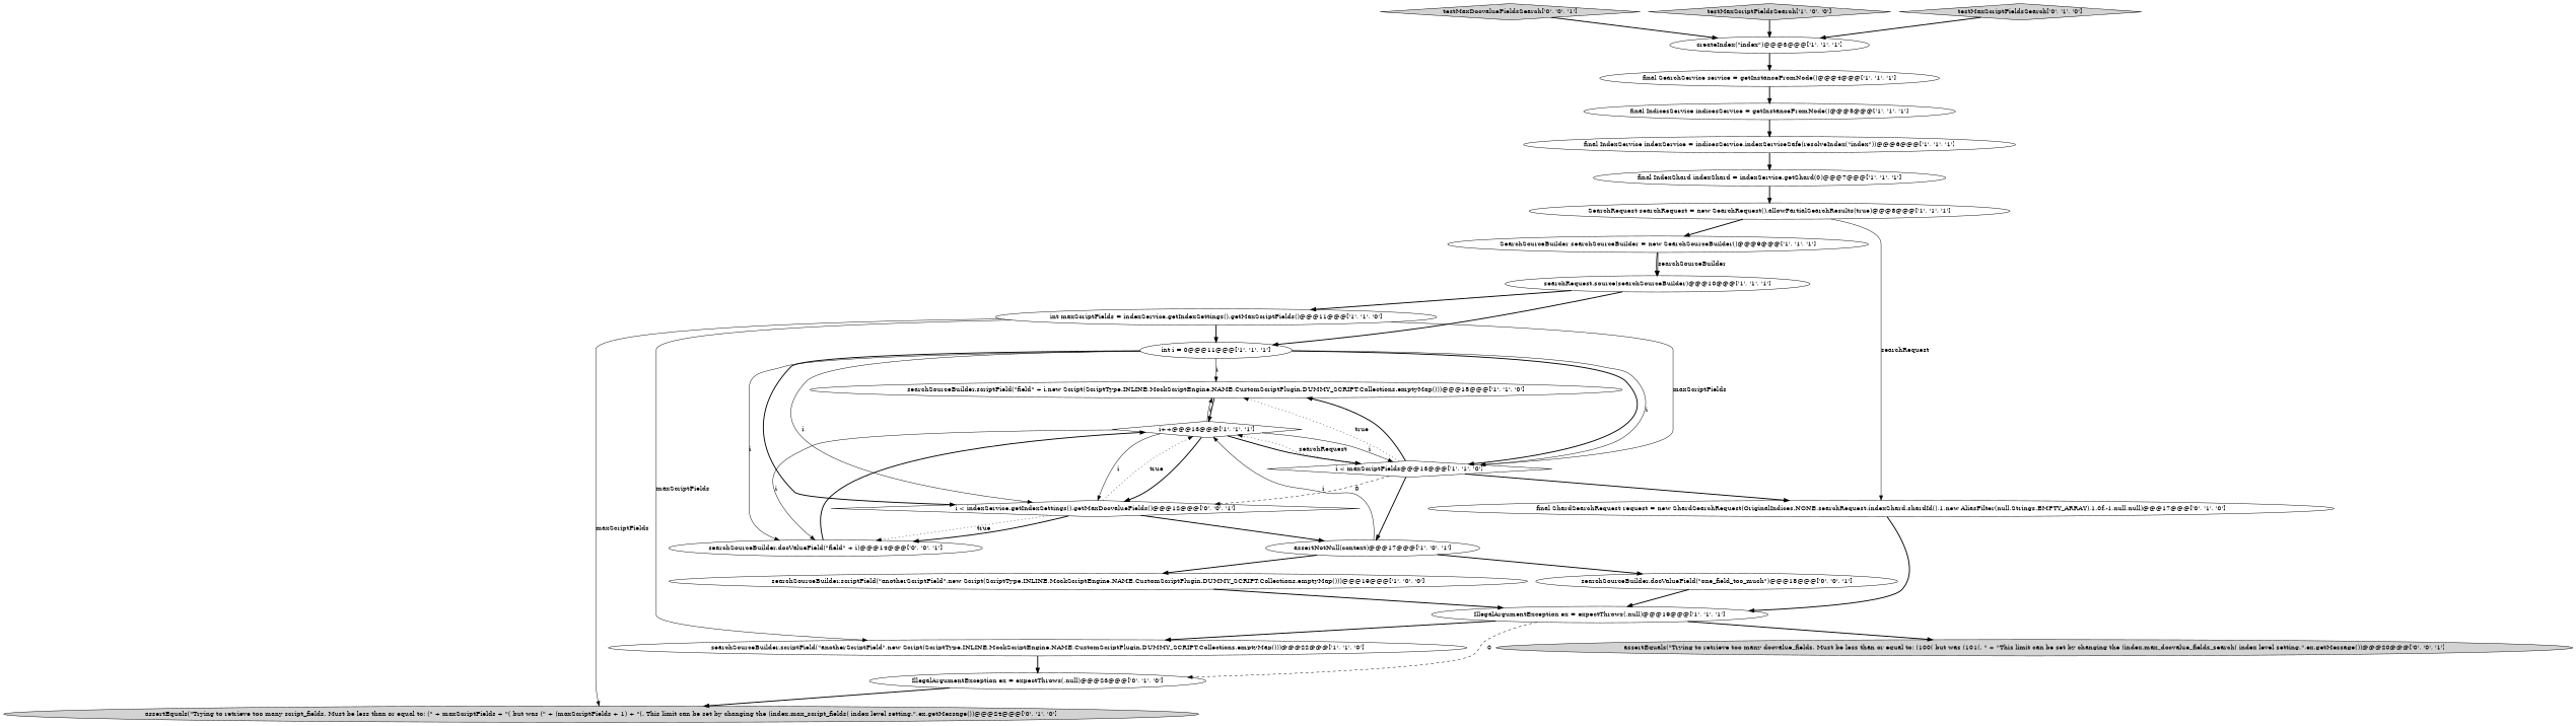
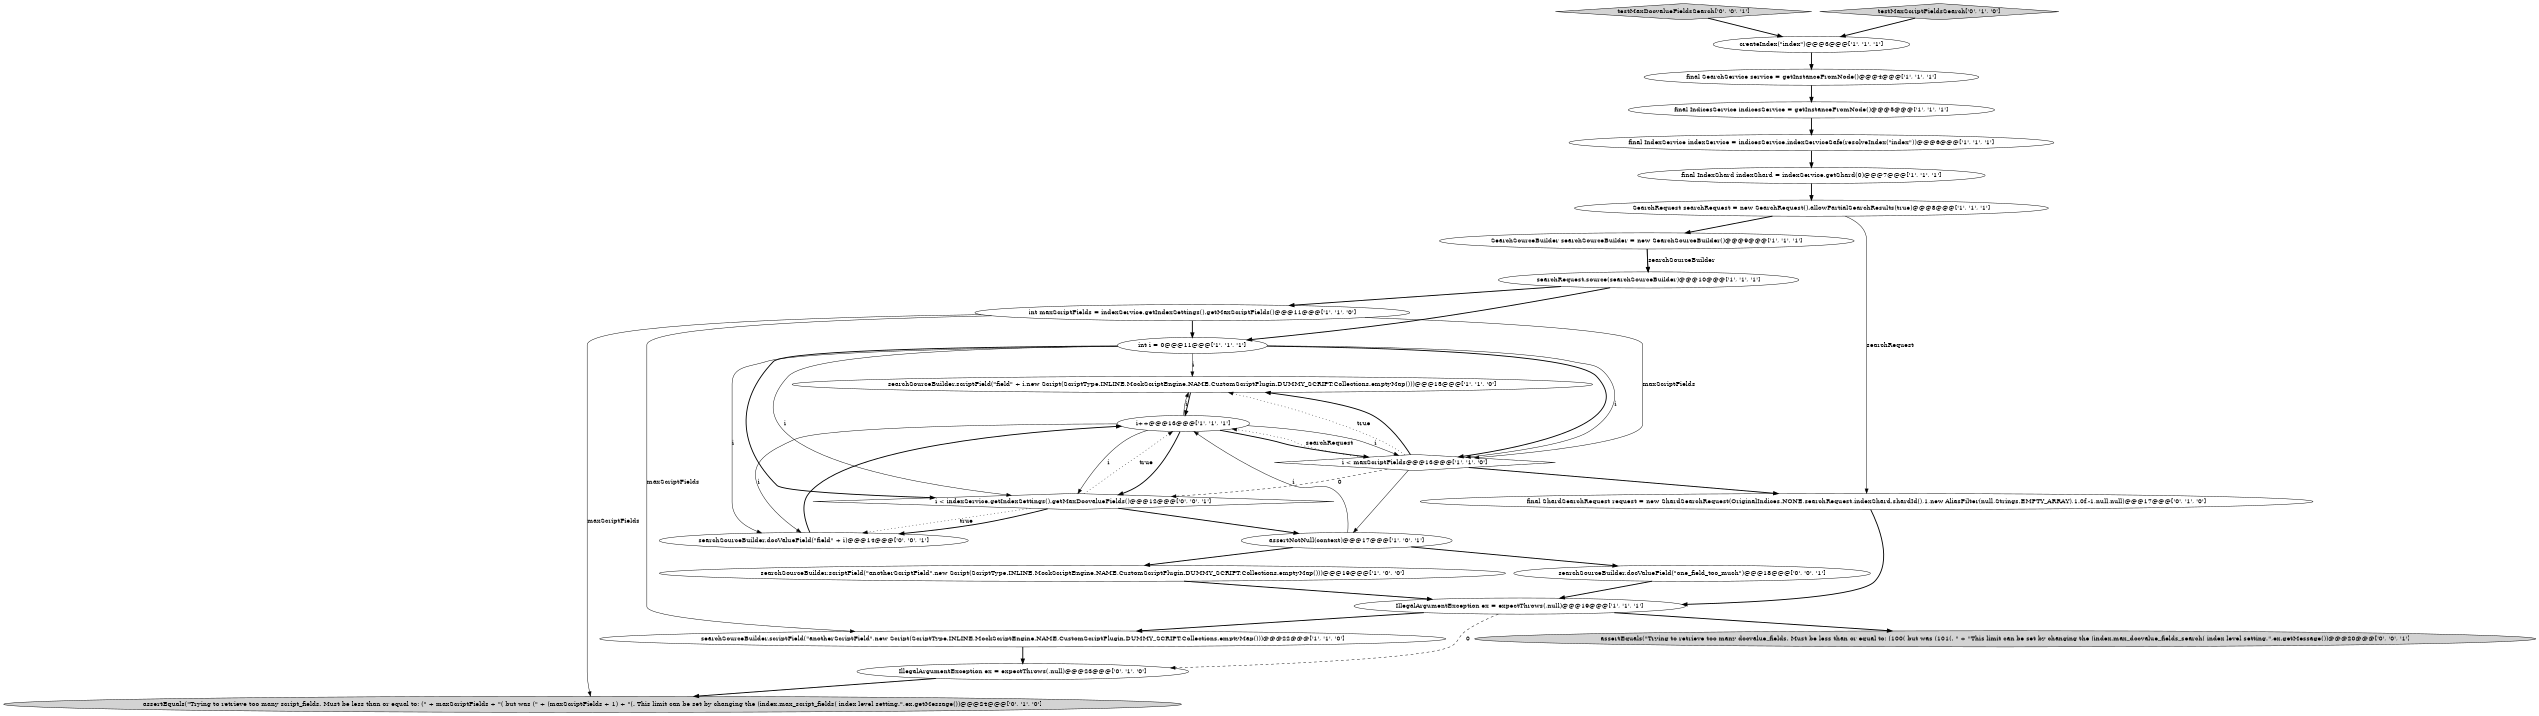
  digraph {
    node [fillcolor=white shape=ellipse style=filled]
    edge [style=bold]
    n1 [fillcolor=lightgray label="testMaxDocvalueFieldsSearch['0', '0', '1']" shape=diamond]
    n2 [label="createIndex(\"index\")@@@3@@@['1', '1', '1']"]
    n3 [label="final SearchService service = getInstanceFromNode()@@@4@@@['1', '1', '1']"]
    n4 [label="IllegalArgumentException ex = expectThrows(,null)@@@19@@@['1', '1', '1']"]
    n5 [label="searchSourceBuilder.scriptField(\"anotherScriptField\",new Script(ScriptType.INLINE,MockScriptEngine.NAME,CustomScriptPlugin.DUMMY_SCRIPT,Collections.emptyMap()))@@@22@@@['1', '1', '0']"]
    n6 [fillcolor=lightgray label="assertEquals(\"Trying to retrieve too many docvalue_fields. Must be less than or equal to: (100( but was (101(. \" + \"This limit can be set by changing the (index.max_docvalue_fields_search( index level setting.\",ex.getMessage())@@@20@@@['0', '0', '1']"]
    n7 [label="IllegalArgumentException ex = expectThrows(,null)@@@23@@@['0', '1', '0']"]
    n8 [fillcolor=lightgray label="assertEquals(\"Trying to retrieve too many script_fields. Must be less than or equal to: (\" + maxScriptFields + \"( but was (\" + (maxScriptFields + 1) + \"(. This limit can be set by changing the (index.max_script_fields( index level setting.\",ex.getMessage())@@@24@@@['0', '1', '0']"]
    n9 [label="searchSourceBuilder.scriptField(\"field\" + i,new Script(ScriptType.INLINE,MockScriptEngine.NAME,CustomScriptPlugin.DUMMY_SCRIPT,Collections.emptyMap()))@@@15@@@['1', '1', '0']"]
-   n10 [label="i++@@@13@@@['1', '1', '1']" shape=diamond]
+   n10 [label="i++@@@13@@@['1', '1', '1']"]
    n11 [label="searchSourceBuilder.docValueField(\"field\" + i)@@@14@@@['0', '0', '1']"]
    n12 [label="i < maxScriptFields@@@13@@@['1', '1', '0']" shape=diamond]
    n13 [label="i < indexService.getIndexSettings().getMaxDocvalueFields()@@@12@@@['0', '0', '1']" shape=diamond]
    n14 [label="final IndicesService indicesService = getInstanceFromNode()@@@5@@@['1', '1', '1']"]
    n15 [label="final IndexService indexService = indicesService.indexServiceSafe(resolveIndex(\"index\"))@@@6@@@['1', '1', '1']"]
    n16 [label="final IndexShard indexShard = indexService.getShard(0)@@@7@@@['1', '1', '1']"]
    n17 [label="int i = 0@@@11@@@['1', '1', '1']"]
    n18 [label="final ShardSearchRequest request = new ShardSearchRequest(OriginalIndices.NONE,searchRequest,indexShard.shardId(),1,new AliasFilter(null,Strings.EMPTY_ARRAY),1.0f,-1,null,null)@@@17@@@['0', '1', '0']"]
    n19 [label="assertNotNull(context)@@@17@@@['1', '0', '1']"]
    n20 [label="SearchRequest searchRequest = new SearchRequest().allowPartialSearchResults(true)@@@8@@@['1', '1', '1']"]
    n21 [label="SearchSourceBuilder searchSourceBuilder = new SearchSourceBuilder()@@@9@@@['1', '1', '1']"]
-   n22 [fillcolor=lightgray label="testMaxScriptFieldsSearch['1', '0', '0']" shape=diamond]
    n23 [label="searchRequest.source(searchSourceBuilder)@@@10@@@['1', '1', '1']"]
    n24 [label="int maxScriptFields = indexService.getIndexSettings().getMaxScriptFields()@@@11@@@['1', '1', '0']"]
    n25 [fillcolor=lightgray label="testMaxScriptFieldsSearch['0', '1', '0']" shape=diamond]
    n26 [label="searchSourceBuilder.scriptField(\"anotherScriptField\",new Script(ScriptType.INLINE,MockScriptEngine.NAME,CustomScriptPlugin.DUMMY_SCRIPT,Collections.emptyMap()))@@@19@@@['1', '0', '0']"]
    n27 [label="searchSourceBuilder.docValueField(\"one_field_too_much\")@@@18@@@['0', '0', '1']"]
    n1 -> n2
    n2 -> n3
    n3 -> n14
    n4 -> n5
    n4 -> n6
    n4 -> n7 [label=0 style=dashed]
    n5 -> n7
    n7 -> n8
    n9 -> n10
    n10 -> n9 [label=i style=solid]
    n10 -> n11 [label=i style=solid]
    n10 -> n12 [label=i style=solid]
    n10 -> n12
    n10 -> n13 [label=i style=solid]
    n10 -> n13
    n11 -> n10
    n12 -> n9 [label=true style=dotted]
    n12 -> n9
    n12 -> n10 [label=searchRequest style=dotted]
    n12 -> n13 [label=0 style=dashed]
    n12 -> n18
-   n12 -> n19
+   n12 -> n19 [style=solid]
    n13 -> n10 [label=true style=dotted]
    n13 -> n11 [label=true style=dotted]
    n13 -> n11
    n13 -> n19
    n14 -> n15
    n15 -> n16
    n16 -> n20
    n17 -> n9 [label=i style=solid]
    n17 -> n11 [label=i style=solid]
    n17 -> n12
    n17 -> n12 [label=i style=solid]
    n17 -> n13
    n17 -> n13 [label=i style=solid]
    n18 -> n4
    n19 -> n10 [label=i style=solid]
    n19 -> n26
    n19 -> n27
    n20 -> n18 [label=searchRequest style=solid]
    n20 -> n21
    n21 -> n23 [label=searchSourceBuilder style=solid]
    n21 -> n23
-   n22 -> n2
    n23 -> n17
    n23 -> n24
    n24 -> n5 [label=maxScriptFields style=solid]
    n24 -> n8 [label=maxScriptFields style=solid]
    n24 -> n12 [label=maxScriptFields style=solid]
    n24 -> n17
    n25 -> n2
    n26 -> n4
    n27 -> n4
  }
